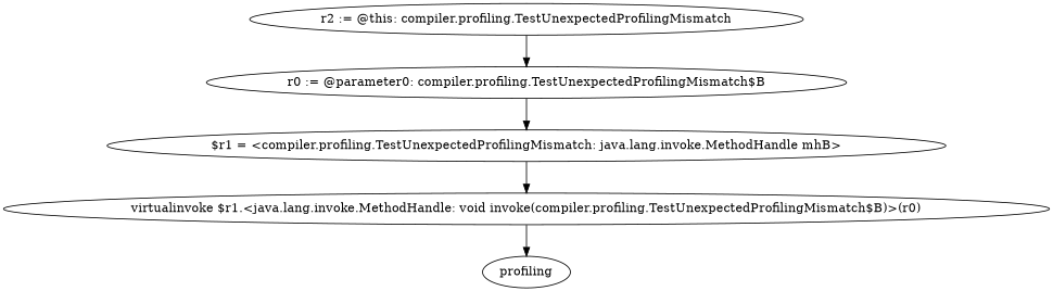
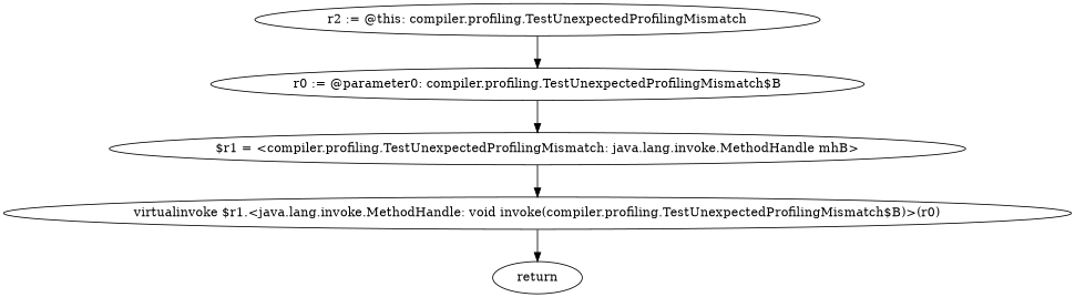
  digraph {
    "r2 := @this: compiler.profiling.TestUnexpectedProfilingMismatch"
    "r0 := @parameter0: compiler.profiling.TestUnexpectedProfilingMismatch$B"
    "$r1 = <compiler.profiling.TestUnexpectedProfilingMismatch: java.lang.invoke.MethodHandle mhB>"
    "virtualinvoke $r1.<java.lang.invoke.MethodHandle: void invoke(compiler.profiling.TestUnexpectedProfilingMismatch$B)>(r0)"
-   return [label=profiling]
+   return
    "r2 := @this: compiler.profiling.TestUnexpectedProfilingMismatch" -> "r0 := @parameter0: compiler.profiling.TestUnexpectedProfilingMismatch$B"
    "r0 := @parameter0: compiler.profiling.TestUnexpectedProfilingMismatch$B" -> "$r1 = <compiler.profiling.TestUnexpectedProfilingMismatch: java.lang.invoke.MethodHandle mhB>"
    "$r1 = <compiler.profiling.TestUnexpectedProfilingMismatch: java.lang.invoke.MethodHandle mhB>" -> "virtualinvoke $r1.<java.lang.invoke.MethodHandle: void invoke(compiler.profiling.TestUnexpectedProfilingMismatch$B)>(r0)"
    "virtualinvoke $r1.<java.lang.invoke.MethodHandle: void invoke(compiler.profiling.TestUnexpectedProfilingMismatch$B)>(r0)" -> return
  }
